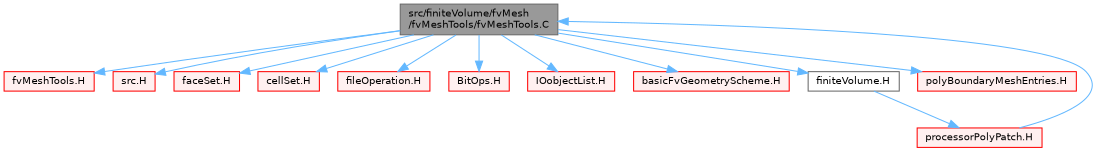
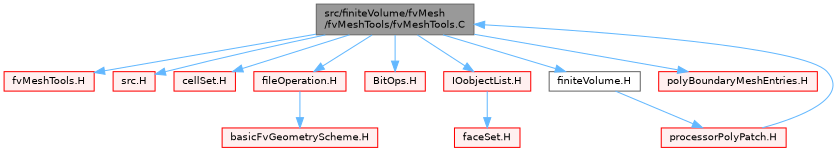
  digraph {
    node [color=red fillcolor="#FFF0F0" fontname=Helvetica fontsize=10 shape=box style=filled]
    edge [color=steelblue1 fontname=Helvetica fontsize=10 labelfontname=Helvetica labelfontsize=10 style=solid]
    n1 [color=gray40 fillcolor=grey60 fontcolor=black height=0.2 label="src/finiteVolume/fvMesh\l/fvMeshTools/fvMeshTools.C" width=0.4]
    n2 [height=0.2 label="fvMeshTools.H" width=0.4]
    n3 [height=0.2 label="src.H" width=0.4]
    n4 [height=0.2 label="faceSet.H" width=0.4]
    n5 [height=0.2 label="cellSet.H" width=0.4]
    n6 [height=0.2 label="fileOperation.H" width=0.4]
    n7 [height=0.2 label="BitOps.H" width=0.4]
    n8 [height=0.2 label="IOobjectList.H" width=0.4]
    n9 [height=0.2 label="basicFvGeometryScheme.H" width=0.4]
    n10 [color=grey40 fillcolor=white height=0.2 label="finiteVolume.H" width=0.4]
    n11 [height=0.2 label="polyBoundaryMeshEntries.H" width=0.4]
    n12 [height=0.2 label="processorPolyPatch.H" width=0.4]
    n1 -> n2
    n1 -> n3
-   n1 -> n4
+   n8 -> n4
    n1 -> n5
    n1 -> n6
    n1 -> n7
    n1 -> n8
-   n1 -> n9
+   n6 -> n9
    n1 -> n10
    n1 -> n11
    n10 -> n12
    n12 -> n1
  }
